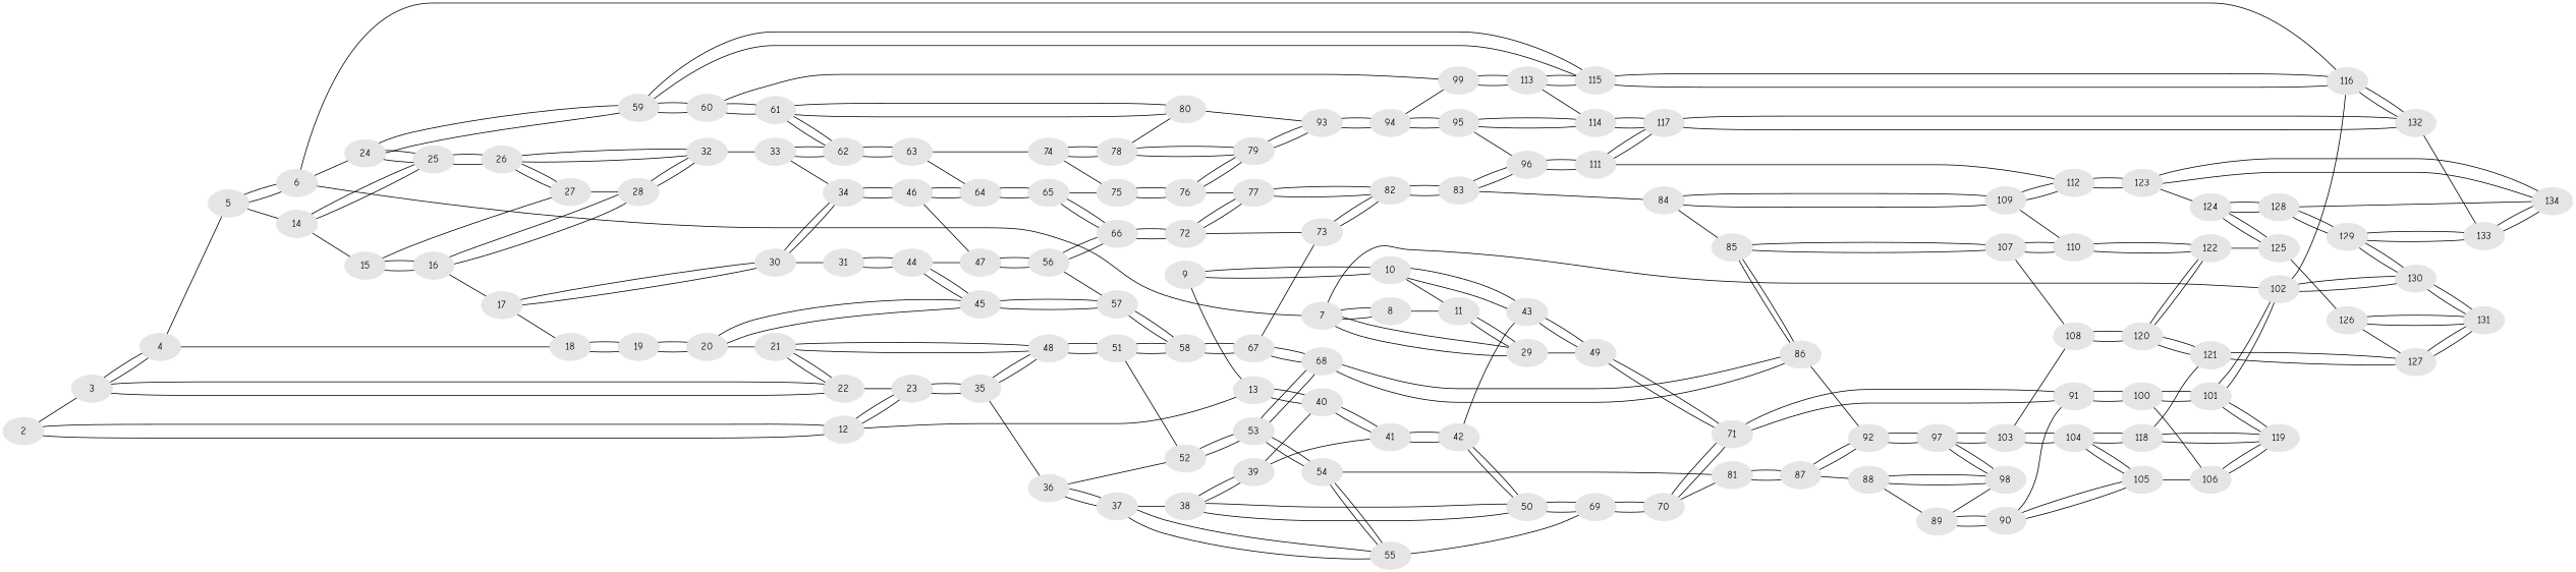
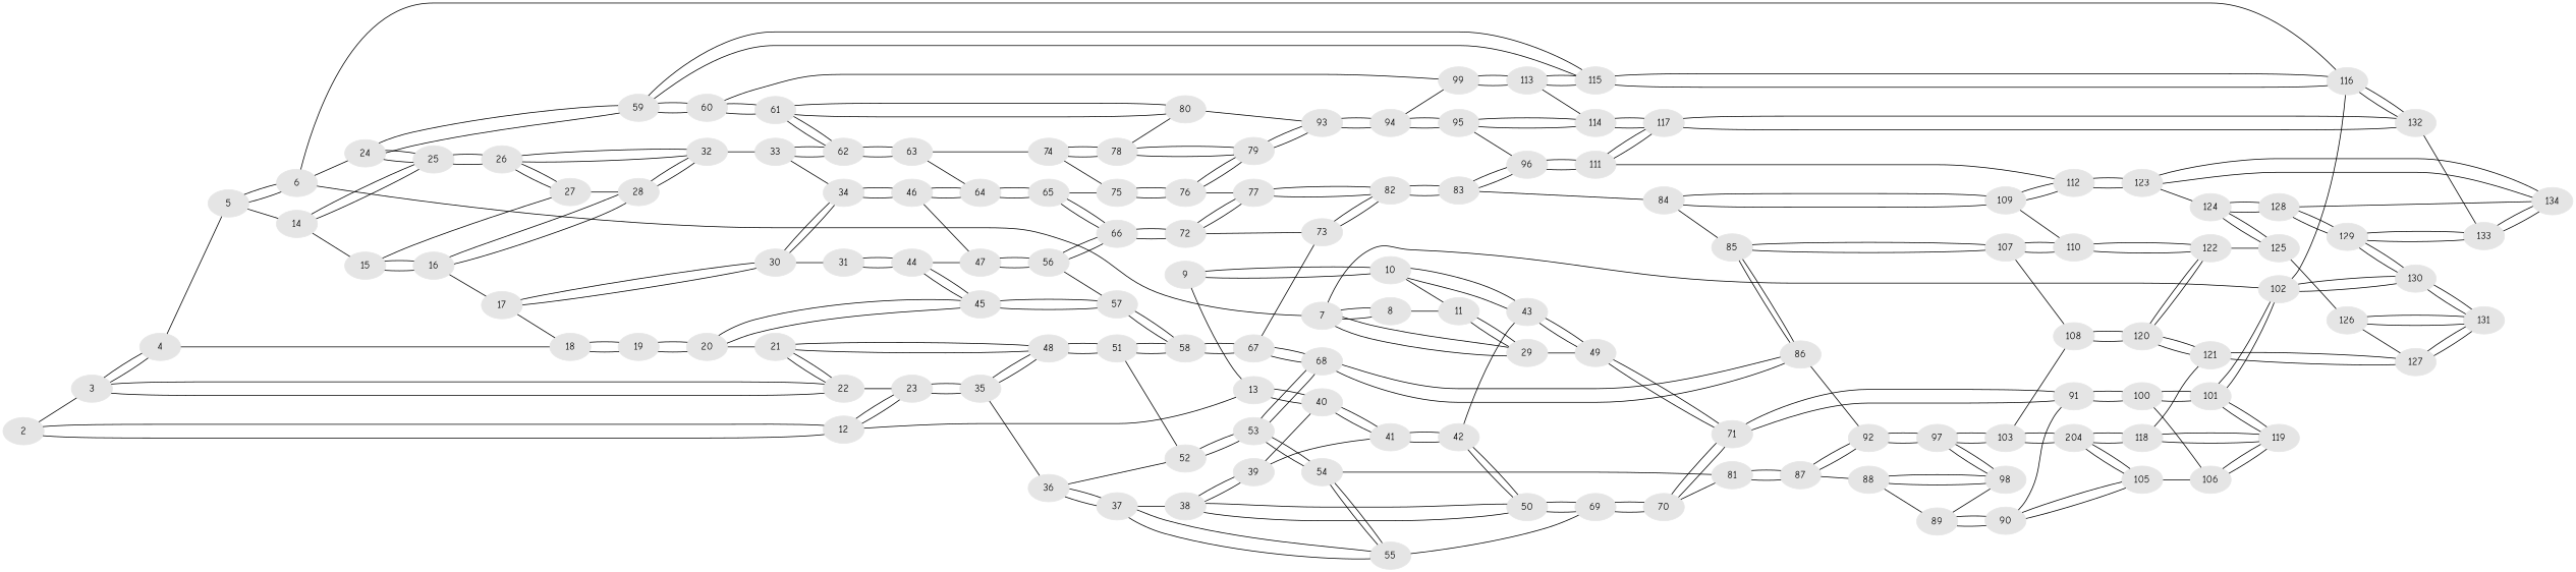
  graph {
    fontname="Comic Neue"
    rankdir=LR
    node [color=gray90 fontname="Comic Neue" style=filled]
    edge [fontname="Comic Neue"]
    2
    3
    12
    9
    10
    13
    4
    22
    23
    5
    18
    6
    14
    19
    7
    24
    116
    15
    25
    8
    29
    102
    59
    132
    11
    49
    130
    43
    40
    35
    41
    16
    27
    26
    17
    28
    30
    32
    31
    34
    20
    21
    45
    44
    48
    57
    51
    36
    60
    115
    33
    71
    46
    47
    62
    63
    64
    37
    52
    38
    55
    53
    39
    50
    69
    42
    56
    58
    65
    66
    91
    70
    67
    54
    68
    81
    86
    87
    72
    73
    61
    99
    80
    113
    93
    74
    75
    78
    76
    77
    82
    92
    100
    83
    79
    94
    88
    84
    96
    85
    109
    111
    107
    110
    112
    108
    97
    89
    98
    90
    105
    106
    101
    103
    95
    114
    117
-   104
+   104 [label=204]
    119
    131
    118
    120
    121
    122
    123
    125
    124
    134
    133
    127
    126
    128
    129
    2 -- 3
    2 -- 12
    2 -- 12
    3 -- 4
    3 -- 4
    3 -- 22
    3 -- 22
    12 -- 13
    12 -- 23
    12 -- 23
    9 -- 10
    9 -- 10
    9 -- 13
    10 -- 11
    10 -- 43
    10 -- 43
    13 -- 40
    13 -- 40
    4 -- 5
    4 -- 18
    22 -- 23
    23 -- 35
    23 -- 35
    5 -- 6
    5 -- 6
    5 -- 14
    18 -- 19
    18 -- 19
    6 -- 7
    6 -- 24
    6 -- 116
    14 -- 15
    14 -- 25
    14 -- 25
    19 -- 20
    19 -- 20
    7 -- 8
    7 -- 8
    7 -- 29
    7 -- 29
    7 -- 102
    24 -- 25
    24 -- 25
    24 -- 59
    24 -- 59
    116 -- 132
    116 -- 132
    15 -- 16
    15 -- 16
    15 -- 27
    25 -- 26
    25 -- 26
    8 -- 11
    29 -- 49
    102 -- 116
    102 -- 130
    102 -- 130
    59 -- 60
    59 -- 60
    59 -- 115
    59 -- 115
    132 -- 133
    11 -- 29
    11 -- 29
    49 -- 71
    49 -- 71
    130 -- 131
    130 -- 131
    43 -- 49
    43 -- 49
    40 -- 41
    40 -- 41
    35 -- 48
    35 -- 48
    35 -- 36
    41 -- 42
    41 -- 42
    16 -- 17
    16 -- 28
    16 -- 28
    27 -- 28
    26 -- 27
    26 -- 27
    26 -- 32
    26 -- 32
    17 -- 18
    17 -- 30
    17 -- 30
    28 -- 32
    28 -- 32
    30 -- 31
    30 -- 34
    30 -- 34
    32 -- 33
    31 -- 44
    31 -- 44
    34 -- 46
    34 -- 46
    20 -- 21
    20 -- 45
    20 -- 45
    21 -- 22
    21 -- 22
    21 -- 48
    21 -- 48
    45 -- 57
    45 -- 57
    44 -- 45
    44 -- 45
    44 -- 47
    48 -- 51
    48 -- 51
    57 -- 58
    57 -- 58
    51 -- 52
    51 -- 58
    51 -- 58
    36 -- 37
    36 -- 37
    36 -- 52
    60 -- 61
    60 -- 61
    60 -- 99
    115 -- 116
    115 -- 116
    33 -- 34
    33 -- 62
    33 -- 62
    71 -- 91
    71 -- 91
    46 -- 47
    46 -- 64
    46 -- 64
    47 -- 56
    47 -- 56
    62 -- 63
    62 -- 63
    63 -- 64
    63 -- 74
    64 -- 65
    64 -- 65
    37 -- 38
    37 -- 55
    37 -- 55
    52 -- 53
    52 -- 53
    38 -- 39
    38 -- 39
    38 -- 50
    38 -- 50
    55 -- 69
    53 -- 54
    53 -- 54
    53 -- 68
    53 -- 68
    39 -- 40
    39 -- 41
    50 -- 69
    50 -- 69
    69 -- 70
    69 -- 70
    42 -- 43
    42 -- 50
    42 -- 50
    56 -- 57
    56 -- 66
    56 -- 66
    58 -- 67
    58 -- 67
    65 -- 66
    65 -- 66
    65 -- 75
    66 -- 72
    66 -- 72
    91 -- 100
    91 -- 100
    70 -- 71
    70 -- 71
    70 -- 81
    67 -- 68
    67 -- 68
    67 -- 73
    54 -- 55
    54 -- 55
    54 -- 81
    68 -- 86
    68 -- 86
    81 -- 87
    81 -- 87
    86 -- 92
    87 -- 92
    87 -- 92
    87 -- 88
    72 -- 73
    72 -- 77
    72 -- 77
    73 -- 82
    73 -- 82
    61 -- 62
    61 -- 62
    61 -- 80
    61 -- 80
    99 -- 113
    99 -- 113
    80 -- 93
    113 -- 115
    113 -- 115
    113 -- 114
    93 -- 94
    93 -- 94
    74 -- 75
    74 -- 78
    74 -- 78
    75 -- 76
    75 -- 76
    78 -- 80
    78 -- 79
    78 -- 79
    76 -- 77
    76 -- 79
    76 -- 79
    77 -- 82
    77 -- 82
    82 -- 83
    82 -- 83
    92 -- 97
    92 -- 97
    100 -- 106
    100 -- 101
    100 -- 101
    83 -- 84
    83 -- 96
    83 -- 96
    79 -- 93
    79 -- 93
    94 -- 99
    94 -- 95
    94 -- 95
    88 -- 89
    88 -- 98
    88 -- 98
    84 -- 85
    84 -- 109
    84 -- 109
    96 -- 111
    96 -- 111
    85 -- 86
    85 -- 86
    85 -- 107
    85 -- 107
    109 -- 110
    109 -- 112
    109 -- 112
    111 -- 112
    111 -- 117
    111 -- 117
    107 -- 110
    107 -- 110
    107 -- 108
    110 -- 122
    110 -- 122
    112 -- 123
    112 -- 123
    108 -- 120
    108 -- 120
    97 -- 98
    97 -- 98
    97 -- 103
    97 -- 103
    89 -- 98
    89 -- 90
    89 -- 90
    90 -- 91
    90 -- 105
    90 -- 105
    105 -- 106
    106 -- 119
    106 -- 119
    101 -- 102
    101 -- 102
    101 -- 119
    101 -- 119
    103 -- 108
    103 -- 104
    103 -- 104
    95 -- 96
    95 -- 114
    95 -- 114
    114 -- 117
    114 -- 117
    117 -- 132
    117 -- 132
    104 -- 105
    104 -- 105
    104 -- 118
    104 -- 118
    118 -- 119
    118 -- 119
    118 -- 121
    120 -- 121
    120 -- 121
    120 -- 122
    120 -- 122
    121 -- 127
    121 -- 127
    122 -- 125
    123 -- 124
    123 -- 134
    123 -- 134
    125 -- 126
    124 -- 125
    124 -- 125
    124 -- 128
    124 -- 128
    133 -- 134
    133 -- 134
    127 -- 131
    127 -- 131
    126 -- 131
    126 -- 131
    126 -- 127
    128 -- 134
    128 -- 129
    128 -- 129
    129 -- 130
    129 -- 130
    129 -- 133
    129 -- 133
  }
